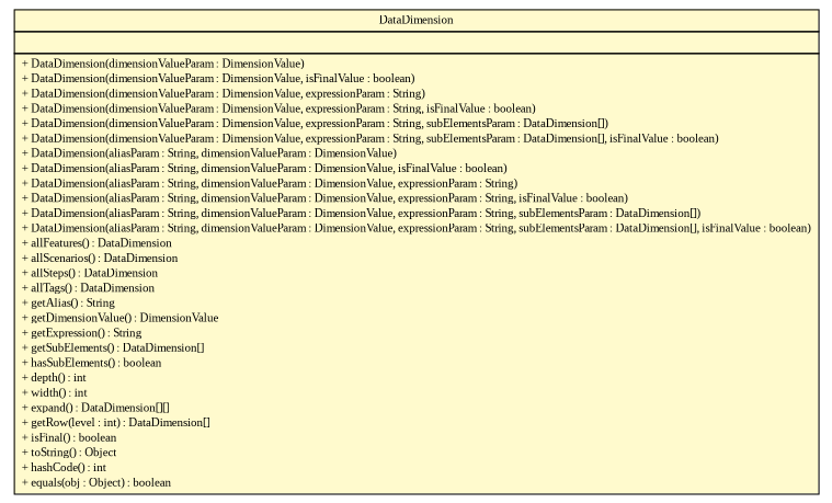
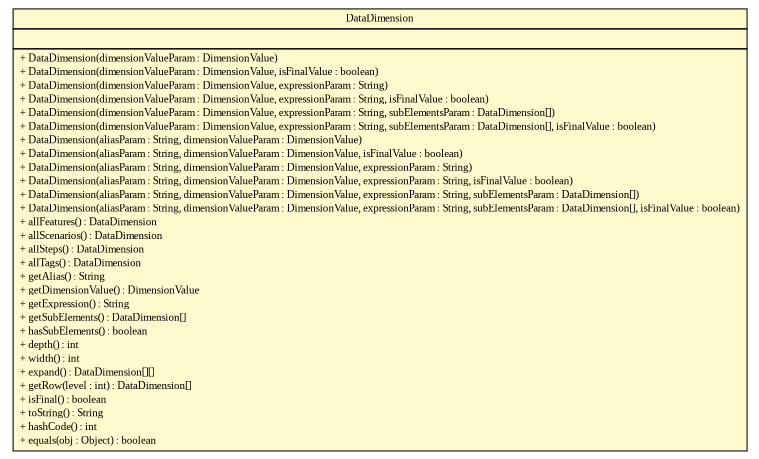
  digraph {
    nodesep=0.25
    ranksep=0.5
    fontname="Liberation Serif"
-   n1 [fontcolor=black fontname="Liberation Serif" fontsize=10.0 label=<<table title="com.github.mkolisnyk.cucumber.reporting.types.breakdown.DataDimension" border="0" cellborder="1" cellspacing="0" cellpadding="2" port="p" bgcolor="lemonChiffon" href="./DataDimension.html"> 		<tr><td><table border="0" cellspacing="0" cellpadding="1"> <tr><td align="center" balign="center"> DataDimension </td></tr> 		</table></td></tr> 		<tr><td><table border="0" cellspacing="0" cellpadding="1"> <tr><td align="left" balign="left">  </td></tr> 		</table></td></tr> 		<tr><td><table border="0" cellspacing="0" cellpadding="1"> <tr><td align="left" balign="left"> + DataDimension(dimensionValueParam : DimensionValue) </td></tr> <tr><td align="left" balign="left"> + DataDimension(dimensionValueParam : DimensionValue, isFinalValue : boolean) </td></tr> <tr><td align="left" balign="left"> + DataDimension(dimensionValueParam : DimensionValue, expressionParam : String) </td></tr> <tr><td align="left" balign="left"> + DataDimension(dimensionValueParam : DimensionValue, expressionParam : String, isFinalValue : boolean) </td></tr> <tr><td align="left" balign="left"> + DataDimension(dimensionValueParam : DimensionValue, expressionParam : String, subElementsParam : DataDimension[]) </td></tr> <tr><td align="left" balign="left"> + DataDimension(dimensionValueParam : DimensionValue, expressionParam : String, subElementsParam : DataDimension[], isFinalValue : boolean) </td></tr> <tr><td align="left" balign="left"> + DataDimension(aliasParam : String, dimensionValueParam : DimensionValue) </td></tr> <tr><td align="left" balign="left"> + DataDimension(aliasParam : String, dimensionValueParam : DimensionValue, isFinalValue : boolean) </td></tr> <tr><td align="left" balign="left"> + DataDimension(aliasParam : String, dimensionValueParam : DimensionValue, expressionParam : String) </td></tr> <tr><td align="left" balign="left"> + DataDimension(aliasParam : String, dimensionValueParam : DimensionValue, expressionParam : String, isFinalValue : boolean) </td></tr> <tr><td align="left" balign="left"> + DataDimension(aliasParam : String, dimensionValueParam : DimensionValue, expressionParam : String, subElementsParam : DataDimension[]) </td></tr> <tr><td align="left" balign="left"> + DataDimension(aliasParam : String, dimensionValueParam : DimensionValue, expressionParam : String, subElementsParam : DataDimension[], isFinalValue : boolean) </td></tr> <tr><td align="left" balign="left"> + allFeatures() : DataDimension </td></tr> <tr><td align="left" balign="left"> + allScenarios() : DataDimension </td></tr> <tr><td align="left" balign="left"> + allSteps() : DataDimension </td></tr> <tr><td align="left" balign="left"> + allTags() : DataDimension </td></tr> <tr><td align="left" balign="left"> + getAlias() : String </td></tr> <tr><td align="left" balign="left"> + getDimensionValue() : DimensionValue </td></tr> <tr><td align="left" balign="left"> + getExpression() : String </td></tr> <tr><td align="left" balign="left"> + getSubElements() : DataDimension[] </td></tr> <tr><td align="left" balign="left"> + hasSubElements() : boolean </td></tr> <tr><td align="left" balign="left"> + depth() : int </td></tr> <tr><td align="left" balign="left"> + width() : int </td></tr> <tr><td align="left" balign="left"> + expand() : DataDimension[][] </td></tr> <tr><td align="left" balign="left"> + getRow(level : int) : DataDimension[] </td></tr> <tr><td align="left" balign="left"> + isFinal() : boolean </td></tr> <tr><td align="left" balign="left"> + toString() : Object </td></tr> <tr><td align="left" balign="left"> + hashCode() : int </td></tr> <tr><td align="left" balign="left"> + equals(obj : Object) : boolean </td></tr> 		</table></td></tr> 		</table>> shape=plaintext]
+   n1 [fontcolor=black fontname="Liberation Serif" fontsize=10.0 label=<<table title="com.github.mkolisnyk.cucumber.reporting.types.breakdown.DataDimension" border="0" cellborder="1" cellspacing="0" cellpadding="2" port="p" bgcolor="lemonChiffon" href="./DataDimension.html"> 		<tr><td><table border="0" cellspacing="0" cellpadding="1"> <tr><td align="center" balign="center"> DataDimension </td></tr> 		</table></td></tr> 		<tr><td><table border="0" cellspacing="0" cellpadding="1"> <tr><td align="left" balign="left">  </td></tr> 		</table></td></tr> 		<tr><td><table border="0" cellspacing="0" cellpadding="1"> <tr><td align="left" balign="left"> + DataDimension(dimensionValueParam : DimensionValue) </td></tr> <tr><td align="left" balign="left"> + DataDimension(dimensionValueParam : DimensionValue, isFinalValue : boolean) </td></tr> <tr><td align="left" balign="left"> + DataDimension(dimensionValueParam : DimensionValue, expressionParam : String) </td></tr> <tr><td align="left" balign="left"> + DataDimension(dimensionValueParam : DimensionValue, expressionParam : String, isFinalValue : boolean) </td></tr> <tr><td align="left" balign="left"> + DataDimension(dimensionValueParam : DimensionValue, expressionParam : String, subElementsParam : DataDimension[]) </td></tr> <tr><td align="left" balign="left"> + DataDimension(dimensionValueParam : DimensionValue, expressionParam : String, subElementsParam : DataDimension[], isFinalValue : boolean) </td></tr> <tr><td align="left" balign="left"> + DataDimension(aliasParam : String, dimensionValueParam : DimensionValue) </td></tr> <tr><td align="left" balign="left"> + DataDimension(aliasParam : String, dimensionValueParam : DimensionValue, isFinalValue : boolean) </td></tr> <tr><td align="left" balign="left"> + DataDimension(aliasParam : String, dimensionValueParam : DimensionValue, expressionParam : String) </td></tr> <tr><td align="left" balign="left"> + DataDimension(aliasParam : String, dimensionValueParam : DimensionValue, expressionParam : String, isFinalValue : boolean) </td></tr> <tr><td align="left" balign="left"> + DataDimension(aliasParam : String, dimensionValueParam : DimensionValue, expressionParam : String, subElementsParam : DataDimension[]) </td></tr> <tr><td align="left" balign="left"> + DataDimension(aliasParam : String, dimensionValueParam : DimensionValue, expressionParam : String, subElementsParam : DataDimension[], isFinalValue : boolean) </td></tr> <tr><td align="left" balign="left"> + allFeatures() : DataDimension </td></tr> <tr><td align="left" balign="left"> + allScenarios() : DataDimension </td></tr> <tr><td align="left" balign="left"> + allSteps() : DataDimension </td></tr> <tr><td align="left" balign="left"> + allTags() : DataDimension </td></tr> <tr><td align="left" balign="left"> + getAlias() : String </td></tr> <tr><td align="left" balign="left"> + getDimensionValue() : DimensionValue </td></tr> <tr><td align="left" balign="left"> + getExpression() : String </td></tr> <tr><td align="left" balign="left"> + getSubElements() : DataDimension[] </td></tr> <tr><td align="left" balign="left"> + hasSubElements() : boolean </td></tr> <tr><td align="left" balign="left"> + depth() : int </td></tr> <tr><td align="left" balign="left"> + width() : int </td></tr> <tr><td align="left" balign="left"> + expand() : DataDimension[][] </td></tr> <tr><td align="left" balign="left"> + getRow(level : int) : DataDimension[] </td></tr> <tr><td align="left" balign="left"> + isFinal() : boolean </td></tr> <tr><td align="left" balign="left"> + toString() : String </td></tr> <tr><td align="left" balign="left"> + hashCode() : int </td></tr> <tr><td align="left" balign="left"> + equals(obj : Object) : boolean </td></tr> 		</table></td></tr> 		</table>> shape=plaintext]
  }
